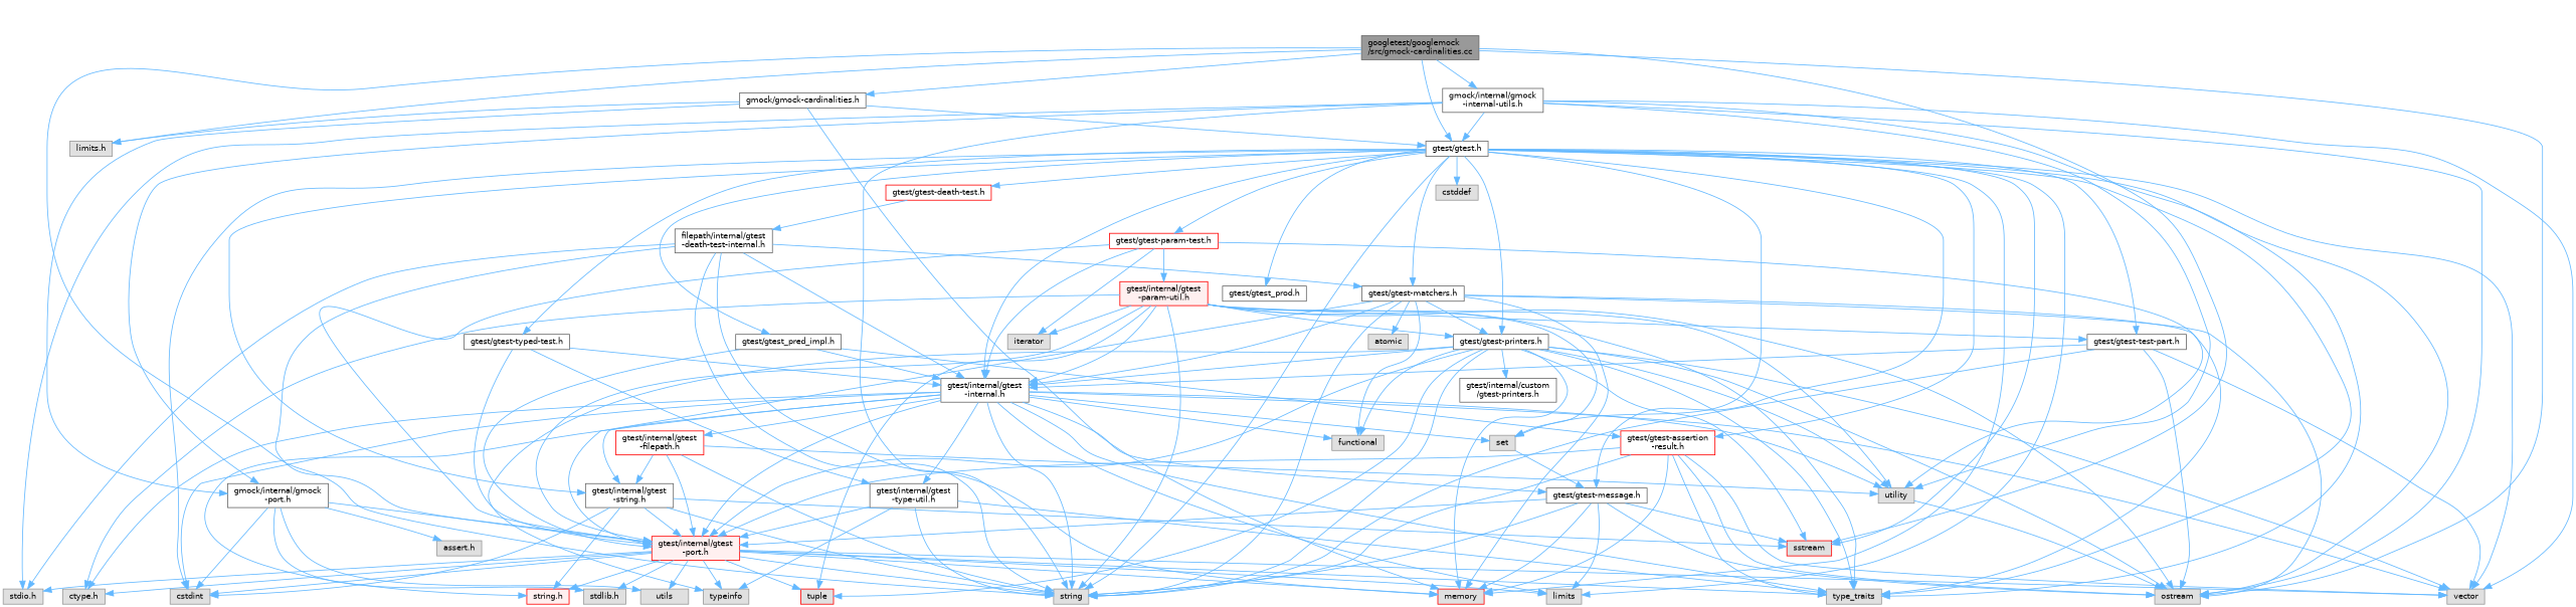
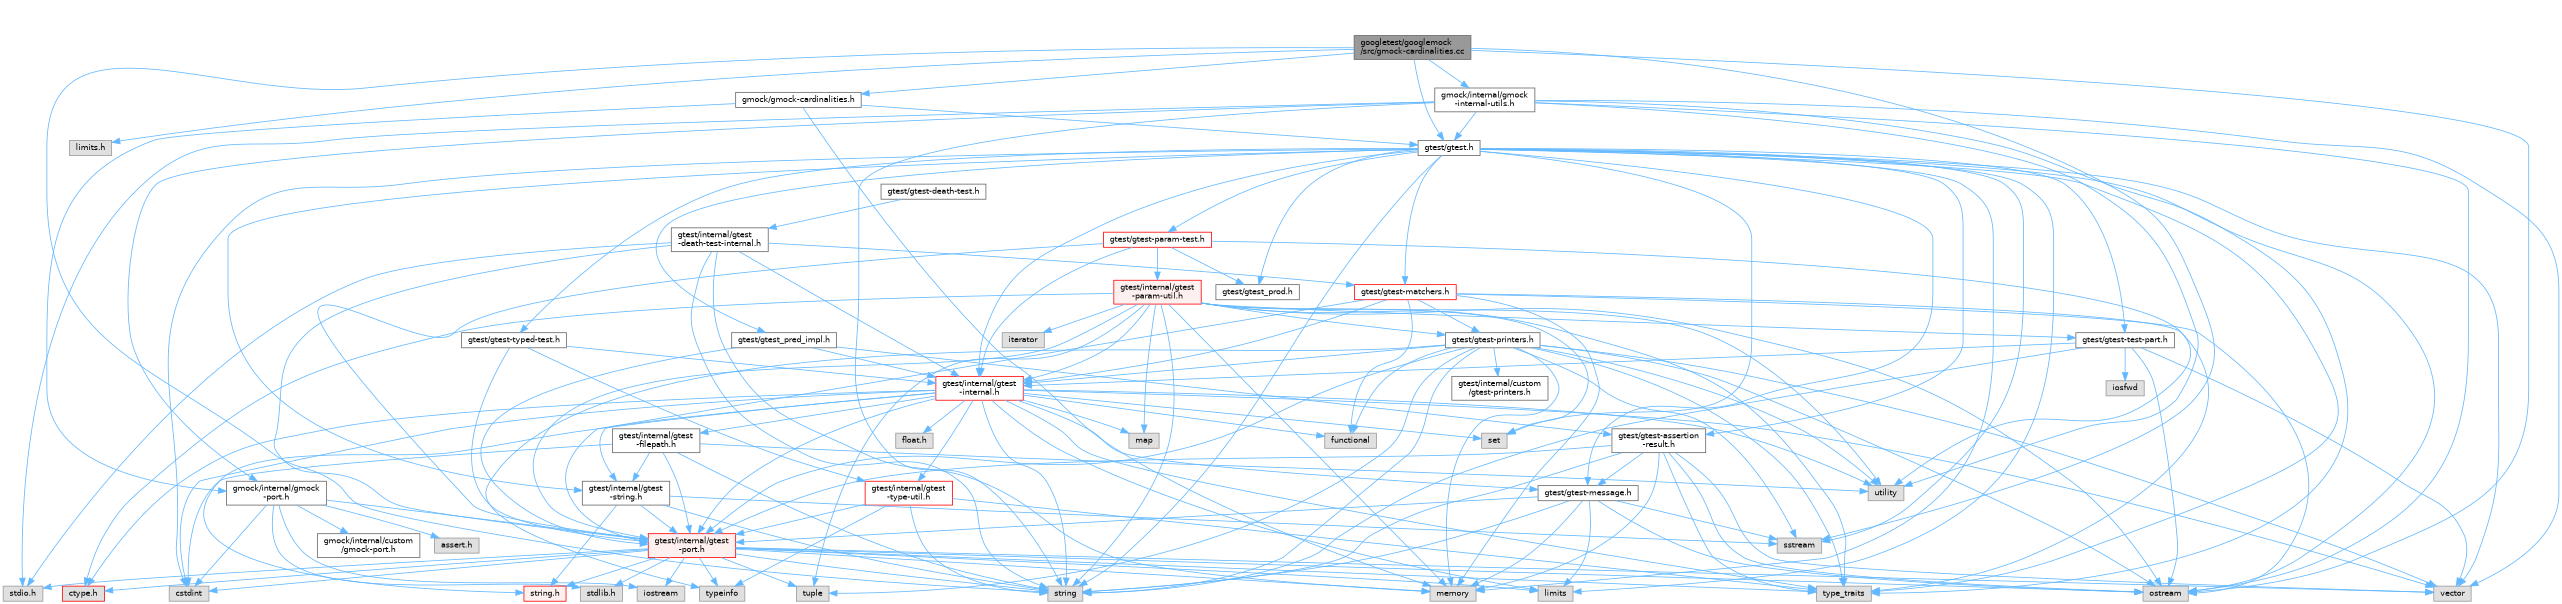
  digraph {
    node [color=grey60 fillcolor="#E0E0E0" fontname=Helvetica fontsize=10 shape=box style=filled]
    edge [color=steelblue1 fontname=Helvetica fontsize=10 labelfontname=Helvetica labelfontsize=10 style=solid]
    n1 [color=gray40 fillcolor=grey60 fontcolor=black height=0.2 label="googletest/googlemock\l/src/gmock-cardinalities.cc" width=0.4]
    n2 [color=grey40 fillcolor=white height=0.2 label="gmock/gmock-cardinalities.h" width=0.4]
    n3 [height=0.2 label="limits.h" width=0.4]
    n4 [height=0.2 label=ostream width=0.4]
    n5 [height=0.2 label=string width=0.4]
    n6 [color=grey40 fillcolor=white height=0.2 label="gtest/gtest.h" width=0.4]
-   n7 [color=red height=0.2 label=sstream width=0.4]
+   n7 [height=0.2 label=sstream width=0.4]
    n8 [color=grey40 fillcolor=white height=0.2 label="gmock/internal/gmock\l-internal-utils.h" width=0.4]
-   n9 [color=red height=0.2 label=memory width=0.4]
+   n9 [height=0.2 label=memory width=0.4]
    n10 [color=grey40 fillcolor=white height=0.2 label="gmock/internal/gmock\l-port.h" width=0.4]
    n11 [height=0.2 label=cstdint width=0.4]
    n12 [height=0.2 label=limits width=0.4]
    n13 [height=0.2 label=type_traits width=0.4]
    n14 [height=0.2 label=vector width=0.4]
-   n15 [height=0.2 label=cstddef width=0.4]
    n16 [height=0.2 label=set width=0.4]
-   n17 [color=red fillcolor=white height=0.2 label="gtest/gtest-assertion\l-result.h" width=0.4]
+   n17 [color=grey40 fillcolor=white height=0.2 label="gtest/gtest-assertion\l-result.h" width=0.4]
    n18 [color=grey40 fillcolor=white height=0.2 label="gtest/gtest-message.h" width=0.4]
-   n19 [color=red fillcolor=white height=0.2 label="gtest/gtest-death-test.h" width=0.4]
-   n20 [color=grey40 fillcolor=white height=0.2 label="gtest/gtest-matchers.h" width=0.4]
+   n19 [color=grey40 fillcolor=white height=0.2 label="gtest/gtest-death-test.h" width=0.4]
+   n20 [color=red fillcolor=white height=0.2 label="gtest/gtest-matchers.h" width=0.4]
    n21 [color=grey40 fillcolor=white height=0.2 label="gtest/gtest-printers.h" width=0.4]
-   n22 [color=grey40 fillcolor=white height=0.2 label="gtest/internal/gtest\l-internal.h" width=0.4]
+   n22 [color=red fillcolor=white height=0.2 label="gtest/internal/gtest\l-internal.h" width=0.4]
    n23 [color=grey40 fillcolor=white height=0.2 label="gtest/internal/gtest\l-string.h" width=0.4]
    n24 [color=red fillcolor=white height=0.2 label="gtest/gtest-param-test.h" width=0.4]
    n25 [color=grey40 fillcolor=white height=0.2 label="gtest/gtest-test-part.h" width=0.4]
    n26 [color=grey40 fillcolor=white height=0.2 label="gtest/gtest-typed-test.h" width=0.4]
    n27 [color=grey40 fillcolor=white height=0.2 label="gtest/gtest_pred_impl.h" width=0.4]
    n28 [color=grey40 fillcolor=white height=0.2 label="gtest/gtest_prod.h" width=0.4]
    n29 [height=0.2 label="stdio.h" width=0.4]
    n30 [height=0.2 label=utility width=0.4]
    n31 [height=0.2 label="assert.h" width=0.4]
    n32 [height=0.2 label="stdlib.h" width=0.4]
-   n33 [height=0.2 label=utils width=0.4]
+   n33 [height=0.2 label=iostream width=0.4]
+   n34 [color=grey40 fillcolor=white height=0.2 label="gmock/internal/custom\l/gmock-port.h" width=0.4]
    n35 [color=red fillcolor="#FFF0F0" height=0.2 label="gtest/internal/gtest\l-port.h" width=0.4]
-   n36 [height=0.2 label="ctype.h" width=0.4]
+   n36 [color=red height=0.2 label="ctype.h" width=0.4]
    n37 [color=red fillcolor="#FFF0F0" height=0.2 label="string.h" width=0.4]
-   n38 [color=red height=0.2 label=tuple width=0.4]
+   n38 [height=0.2 label=tuple width=0.4]
    n39 [height=0.2 label=typeinfo width=0.4]
-   n40 [color=grey40 fillcolor=white height=0.2 label="filepath/internal/gtest\l-death-test-internal.h" width=0.4]
-   n41 [height=0.2 label=atomic width=0.4]
+   n40 [color=grey40 fillcolor=white height=0.2 label="gtest/internal/gtest\l-death-test-internal.h" width=0.4]
    n42 [height=0.2 label=functional width=0.4]
    n43 [color=grey40 fillcolor=white height=0.2 label="gtest/internal/custom\l/gtest-printers.h" width=0.4]
-   n46 [color=red fillcolor=white height=0.2 label="gtest/internal/gtest\l-filepath.h" width=0.4]
-   n47 [color=grey40 fillcolor=white height=0.2 label="gtest/internal/gtest\l-type-util.h" width=0.4]
+   n44 [height=0.2 label="float.h" width=0.4]
+   n45 [height=0.2 label=map width=0.4]
+   n46 [color=grey40 fillcolor=white height=0.2 label="gtest/internal/gtest\l-filepath.h" width=0.4]
+   n47 [color=red fillcolor=white height=0.2 label="gtest/internal/gtest\l-type-util.h" width=0.4]
    n48 [height=0.2 label=iterator width=0.4]
    n49 [color=red fillcolor="#FFF0F0" height=0.2 label="gtest/internal/gtest\l-param-util.h" width=0.4]
+   n50 [height=0.2 label=iosfwd width=0.4]
    n1 -> n2
    n1 -> n3
    n1 -> n4
    n1 -> n5
    n1 -> n6
    n1 -> n7
    n1 -> n8
-   n2 -> n3
    n2 -> n6
    n2 -> n9
    n2 -> n10
    n6 -> n4
    n6 -> n5
    n6 -> n7
    n6 -> n9
    n6 -> n11
    n6 -> n12
    n6 -> n13
    n6 -> n14
-   n6 -> n15
    n6 -> n16
    n6 -> n17
    n6 -> n18
-   n6 -> n19
    n6 -> n20
-   n6 -> n21
    n6 -> n22
    n6 -> n23
    n6 -> n24
    n6 -> n25
    n6 -> n26
    n6 -> n27
    n6 -> n28
    n8 -> n4
    n8 -> n5
    n8 -> n6
    n8 -> n10
    n8 -> n13
    n8 -> n14
    n8 -> n29
    n8 -> n30
    n10 -> n11
    n10 -> n31
    n10 -> n32
    n10 -> n33
+   n10 -> n34
    n10 -> n35
    n17 -> n4
    n17 -> n5
    n17 -> n9
    n17 -> n13
    n17 -> n14
-   n16 -> n18
+   n17 -> n18
    n17 -> n35
    n18 -> n4
    n18 -> n5
    n18 -> n7
    n18 -> n9
    n18 -> n12
    n18 -> n35
    n19 -> n40
    n20 -> n4
-   n20 -> n5
    n20 -> n9
    n20 -> n13
    n20 -> n21
    n20 -> n22
    n20 -> n35
-   n20 -> n41
    n20 -> n42
    n21 -> n4
    n21 -> n5
    n21 -> n7
    n21 -> n9
    n21 -> n13
    n21 -> n14
    n21 -> n22
    n21 -> n30
    n21 -> n35
    n21 -> n38
    n21 -> n39
    n21 -> n42
    n21 -> n43
    n22 -> n5
    n22 -> n11
    n22 -> n12
    n22 -> n13
    n22 -> n14
    n22 -> n16
    n22 -> n18
    n22 -> n23
    n22 -> n30
    n22 -> n35
    n22 -> n36
    n22 -> n37
    n22 -> n42
+   n22 -> n44
+   n22 -> n45
    n22 -> n46
    n22 -> n47
    n23 -> n5
    n23 -> n7
-   n23 -> n11
+   n46 -> n11
    n23 -> n35
    n23 -> n37
    n24 -> n22
    n24 -> n30
    n24 -> n35
-   n24 -> n48
+   n24 -> n28
    n24 -> n49
    n25 -> n4
    n25 -> n5
    n25 -> n14
    n25 -> n22
+   n25 -> n50
    n26 -> n22
    n26 -> n35
    n26 -> n47
    n27 -> n17
    n27 -> n22
    n27 -> n35
-   n30 -> n4
+   n35 -> n4
    n35 -> n5
    n35 -> n9
    n35 -> n11
    n35 -> n12
    n35 -> n13
    n35 -> n14
    n35 -> n29
    n35 -> n32
    n35 -> n33
    n35 -> n36
    n35 -> n37
    n35 -> n38
    n35 -> n39
    n40 -> n5
    n40 -> n9
    n40 -> n20
    n40 -> n22
    n40 -> n29
    n40 -> n35
    n46 -> n5
    n46 -> n23
    n46 -> n30
    n46 -> n35
    n47 -> n5
    n47 -> n13
    n47 -> n35
    n47 -> n39
    n49 -> n4
    n49 -> n5
+   n49 -> n9
    n49 -> n13
    n49 -> n16
    n49 -> n21
    n49 -> n22
    n49 -> n25
    n49 -> n30
    n49 -> n35
    n49 -> n36
    n49 -> n38
+   n49 -> n45
    n49 -> n48
  }
